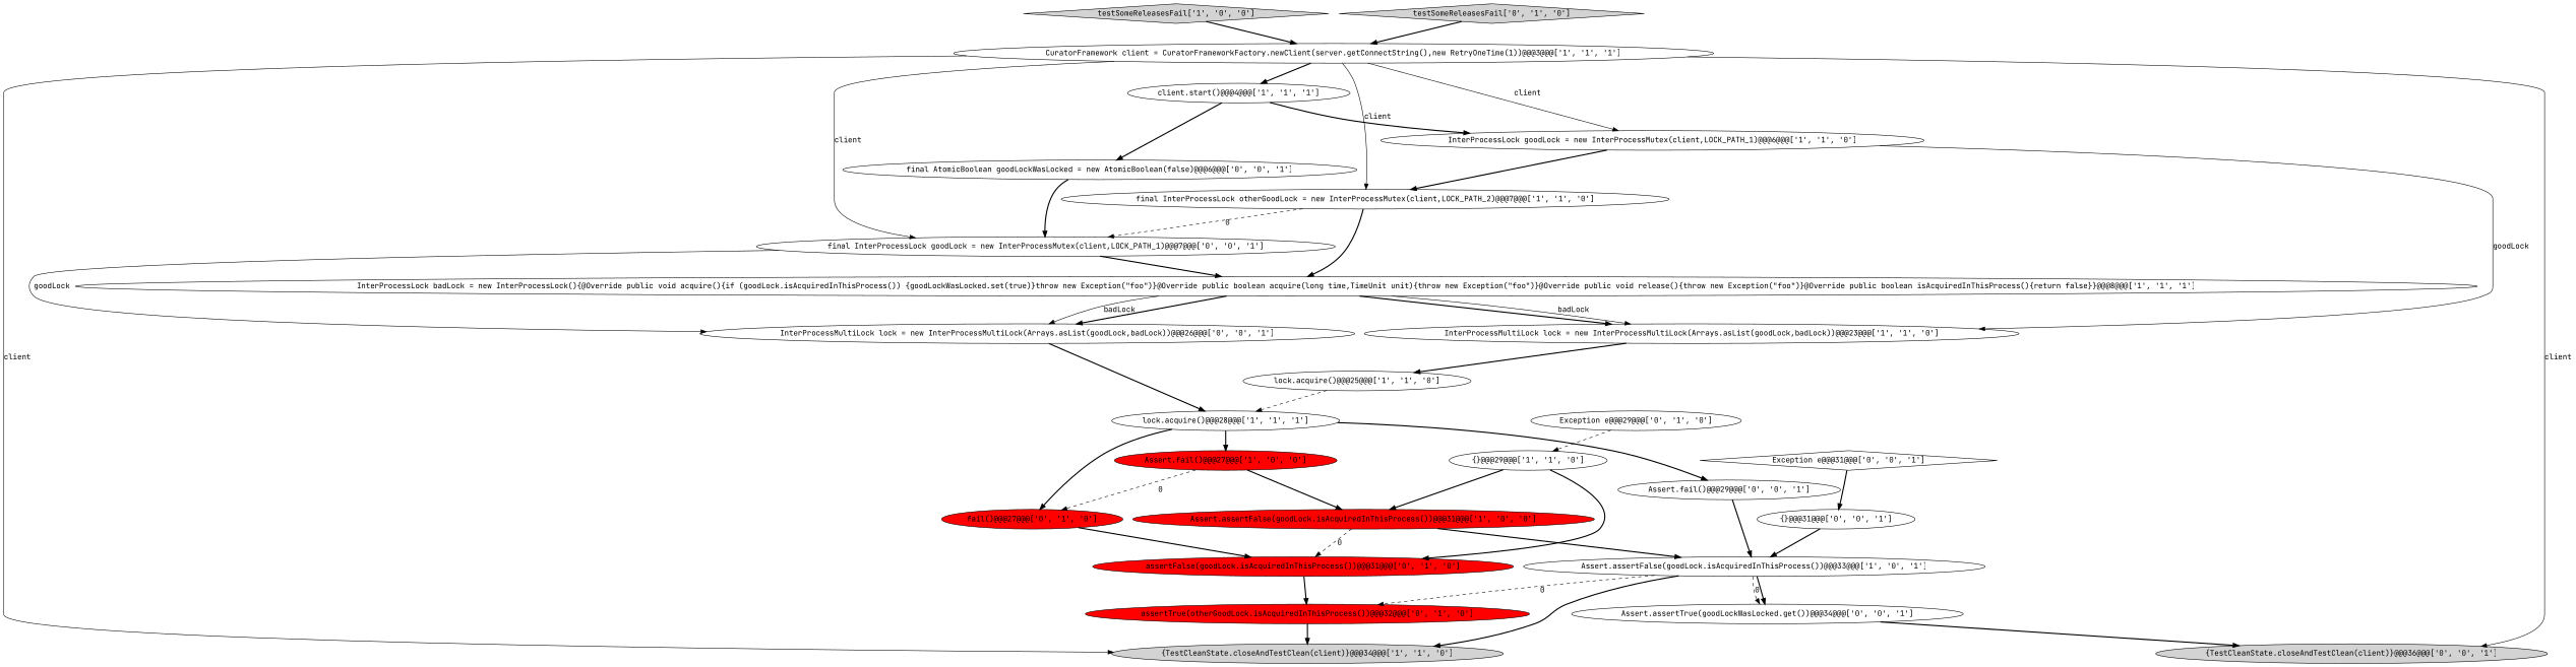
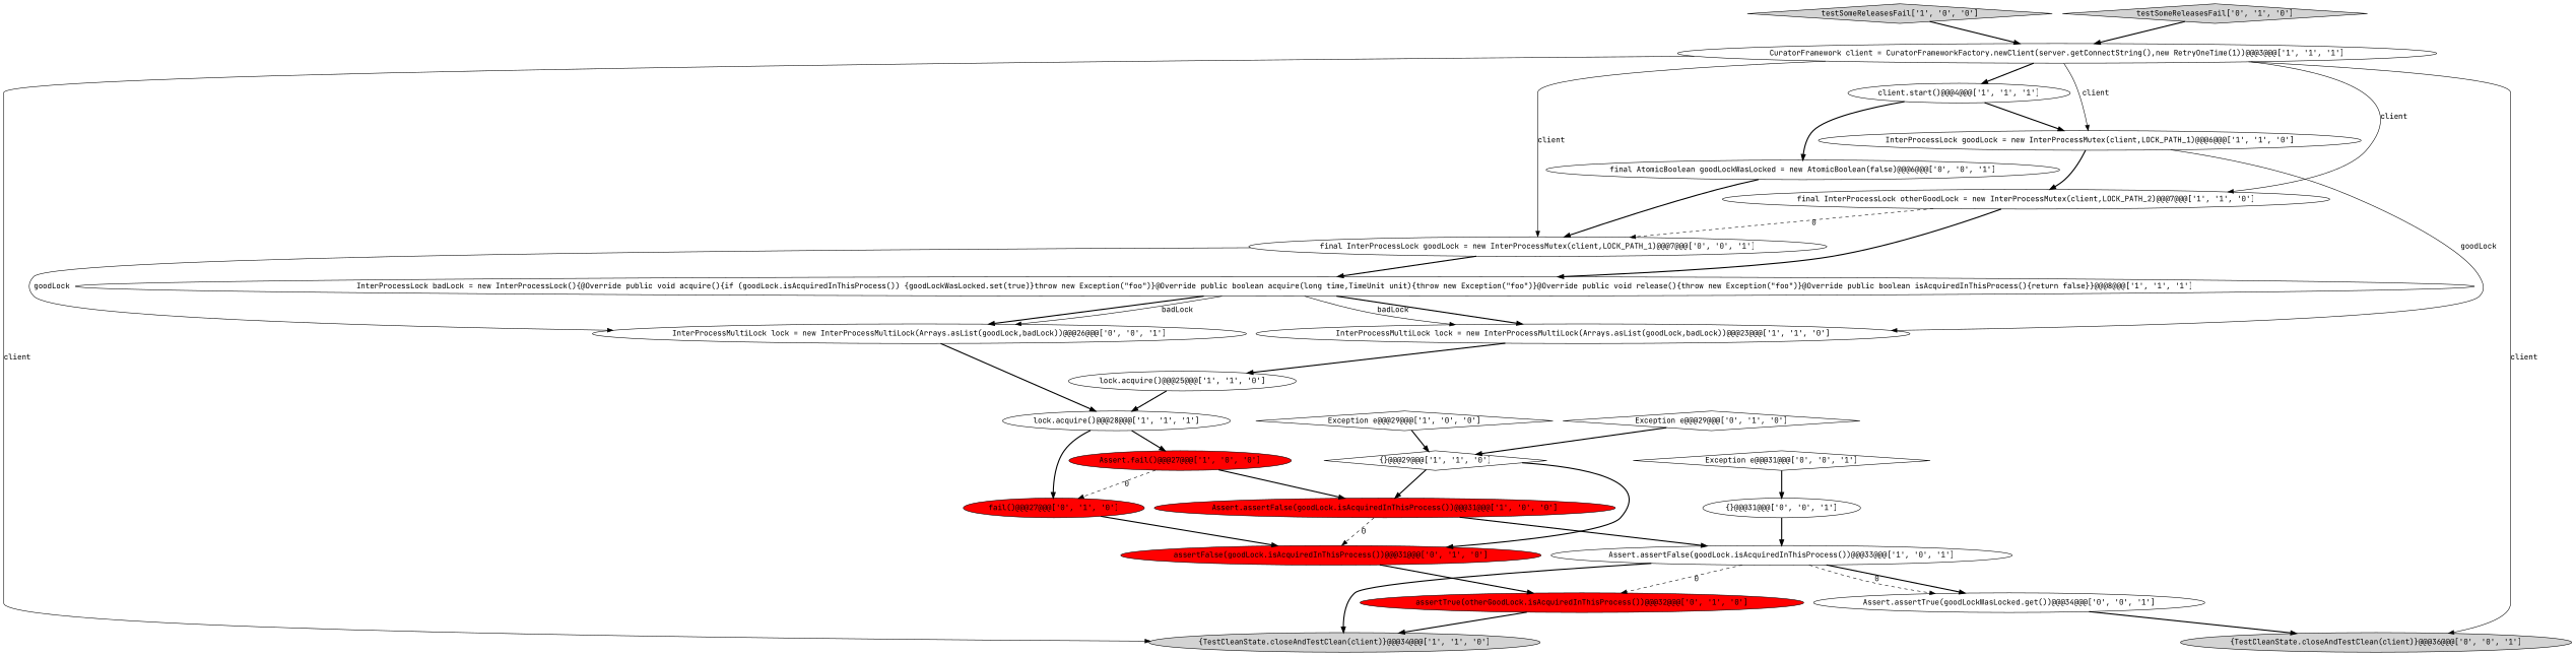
  digraph {
    fontname="JetBrains Mono"
    node [fillcolor=white fontname="JetBrains Mono" shape=ellipse style=filled]
    edge [fontname="JetBrains Mono" style=bold]
    n1 [label="Exception e@@@31@@@['0', '0', '1']" shape=diamond]
    n2 [label="{}@@@31@@@['0', '0', '1']"]
    n3 [label="Assert.assertFalse(goodLock.isAcquiredInThisProcess())@@@33@@@['1', '0', '1']"]
    n4 [fillcolor=red label="Assert.fail()@@@27@@@['1', '0', '0']"]
    n5 [fillcolor=red label="Assert.assertFalse(goodLock.isAcquiredInThisProcess())@@@31@@@['1', '0', '0']"]
    n6 [fillcolor=red label="fail()@@@27@@@['0', '1', '0']"]
    n7 [fillcolor=red label="assertFalse(goodLock.isAcquiredInThisProcess())@@@31@@@['0', '1', '0']"]
    n8 [label="CuratorFramework client = CuratorFrameworkFactory.newClient(server.getConnectString(),new RetryOneTime(1))@@@3@@@['1', '1', '1']"]
    n9 [fillcolor=lightgray label="{TestCleanState.closeAndTestClean(client)}@@@34@@@['1', '1', '0']"]
    n10 [label="client.start()@@@4@@@['1', '1', '1']"]
    n11 [fillcolor=lightgray label="{TestCleanState.closeAndTestClean(client)}@@@36@@@['0', '0', '1']"]
    n12 [label="final InterProcessLock otherGoodLock = new InterProcessMutex(client,LOCK_PATH_2)@@@7@@@['1', '1', '0']"]
    n13 [label="InterProcessLock goodLock = new InterProcessMutex(client,LOCK_PATH_1)@@@6@@@['1', '1', '0']"]
    n14 [label="final InterProcessLock goodLock = new InterProcessMutex(client,LOCK_PATH_1)@@@7@@@['0', '0', '1']"]
    n15 [label="final AtomicBoolean goodLockWasLocked = new AtomicBoolean(false)@@@6@@@['0', '0', '1']"]
    n16 [label="InterProcessLock badLock = new InterProcessLock(){@Override public void acquire(){if (goodLock.isAcquiredInThisProcess()) {goodLockWasLocked.set(true)}throw new Exception(\"foo\")}@Override public boolean acquire(long time,TimeUnit unit){throw new Exception(\"foo\")}@Override public void release(){throw new Exception(\"foo\")}@Override public boolean isAcquiredInThisProcess(){return false}}@@@8@@@['1', '1', '1']"]
    n17 [label="InterProcessMultiLock lock = new InterProcessMultiLock(Arrays.asList(goodLock,badLock))@@@23@@@['1', '1', '0']"]
    n18 [label="InterProcessMultiLock lock = new InterProcessMultiLock(Arrays.asList(goodLock,badLock))@@@26@@@['0', '0', '1']"]
    n19 [fillcolor=red label="assertTrue(otherGoodLock.isAcquiredInThisProcess())@@@32@@@['0', '1', '0']"]
    n20 [label="Assert.assertTrue(goodLockWasLocked.get())@@@34@@@['0', '0', '1']"]
    n21 [label="lock.acquire()@@@25@@@['1', '1', '0']"]
    n22 [label="lock.acquire()@@@28@@@['1', '1', '1']"]
-   n23 [label="Assert.fail()@@@29@@@['0', '0', '1']"]
-   n24 [label="Exception e@@@29@@@['0', '1', '0']"]
-   n25 [label="{}@@@29@@@['1', '1', '0']"]
+   n24 [label="Exception e@@@29@@@['0', '1', '0']" shape=diamond]
+   n25 [label="{}@@@29@@@['1', '1', '0']" shape=diamond]
    n26 [fillcolor=lightgray label="testSomeReleasesFail['1', '0', '0']" shape=diamond]
+   n27 [label="Exception e@@@29@@@['1', '0', '0']" shape=diamond]
    n28 [fillcolor=lightgray label="testSomeReleasesFail['0', '1', '0']" shape=diamond]
    n1 -> n2
    n2 -> n3
    n3 -> n9
    n3 -> n19 [label=0 style=dashed]
    n3 -> n20
    n3 -> n20 [label=0 style=dashed]
    n4 -> n5
    n4 -> n6 [label=0 style=dashed]
    n5 -> n3
    n5 -> n7 [label=0 style=dashed]
    n6 -> n7
    n7 -> n19
    n8 -> n9 [label=client style=solid]
    n8 -> n10
    n8 -> n11 [label=client style=solid]
    n8 -> n12 [label=client style=solid]
    n8 -> n13 [label=client style=solid]
    n8 -> n14 [label=client style=solid]
    n10 -> n13
    n10 -> n15
    n12 -> n14 [label=0 style=dashed]
    n12 -> n16
    n13 -> n12
    n13 -> n17 [label=goodLock style=solid]
    n14 -> n16
    n14 -> n18 [label=goodLock style=solid]
    n15 -> n14
    n16 -> n17
    n16 -> n17 [label=badLock style=solid]
    n16 -> n18
    n16 -> n18 [label=badLock style=solid]
    n17 -> n21
    n18 -> n22
    n19 -> n9
    n20 -> n11
-   n21 -> n22 [style=dashed]
+   n21 -> n22
    n22 -> n4
    n22 -> n6
-   n22 -> n23
-   n23 -> n3
-   n24 -> n25 [style=dashed]
+   n24 -> n25
    n25 -> n5
    n25 -> n7
    n26 -> n8
+   n27 -> n25
    n28 -> n8
  }
